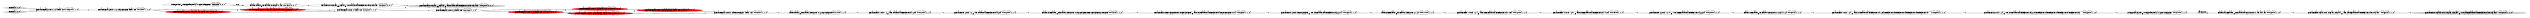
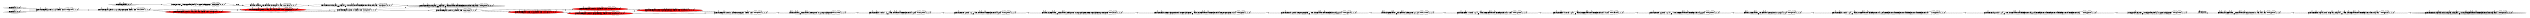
  digraph {
    rankdir=LR
    node [fillcolor=white shape=ellipse style=filled]
    edge [style=bold]
    n1 [label="Assert.assertFalse(\"7 not in (7, 8, 9( => false\",structEvaluator.eval(TestHelpers.Row.of(7,8,null,TestHelpers.Row.of(TestHelpers.Row.of(TestHelpers.Row.of(TestHelpers.Row.of(7)))))))@@@22@@@['1', '1', '0']"]
    n2 [label="Assert.assertTrue(\"6 not in (7, 8, 9( => true\",structEvaluator.eval(TestHelpers.Row.of(6,8,null,TestHelpers.Row.of(TestHelpers.Row.of(TestHelpers.Row.of(TestHelpers.Row.of(6)))))))@@@23@@@['1', '1', '0']"]
    n3 [label="Assert.assertFalse(\"utf8(abc) not in (string(abc), string(abd)( => false\",charSeqEvaluator.eval(TestHelpers.Row.of(new Utf8(\"abc\"))))@@@26@@@['1', '1', '0']"]
    n4 [fillcolor=lightgray label="Assert.assertTrue(\"utf8(abcd) not in (string(abc), string(abd)( => true\",charSeqEvaluator.eval(TestHelpers.Row.of(new Utf8(\"abcd\"))))@@@27@@@['1', '1', '0']"]
    n5 [label="Evaluator integerEvaluator = new Evaluator(STRUCT,notIn(\"y\",7,8,9.1))@@@17@@@['1', '1', '0']"]
    n6 [label="Assert.assertFalse(\"7.0 not in (7, 8, 9( => false\",integerEvaluator.eval(TestHelpers.Row.of(0,7.0,null)))@@@18@@@['1', '1', '0']"]
    n7 [label="StructType struct = StructType.of(required(34,\"s\",Types.StringType.get()))@@@3@@@['0', '0', '1']"]
    n8 [label="Evaluator evaluator = new Evaluator(struct,equal(\"s\",\"abc\"))@@@4@@@['0', '0', '1']"]
+   n9 [fillcolor=lightgray label="testCharSeqValue['0', '0', '1']" shape=diamond]
    n10 [fillcolor=red label="Assert.assertEquals(2,notIn(\"s\",5,5).literals().size())@@@8@@@['0', '1', '0']"]
    n11 [fillcolor=red label="Assert.assertEquals(2,notIn(\"s\",Arrays.asList(5,5)).literals().size())@@@9@@@['0', '1', '0']"]
    n12 [label="StructType charSeqStruct = StructType.of(required(34,\"s\",Types.StringType.get()))@@@24@@@['1', '1', '0']"]
    n13 [label="Evaluator charSeqEvaluator = new Evaluator(charSeqStruct,notIn(\"s\",\"abc\",\"abd\",\"abc\"))@@@25@@@['1', '1', '0']"]
    n14 [label="Evaluator structEvaluator = new Evaluator(STRUCT,notIn(\"s1.s2.s3.s4.i\",7,8,9))@@@21@@@['1', '1', '0']"]
    n15 [fillcolor=red label="Assert.assertEquals(1,notIn(\"s\",Arrays.asList(5,5)).literals().size())@@@9@@@['1', '0', '0']"]
    n16 [label="Assert.assertEquals(0,notIn(\"s\",Collections.emptyList()).literals().size())@@@10@@@['1', '1', '0']"]
    n17 [label="Assert.assertTrue(\"6.8 not in (7, 8, 9.1( => true\",integerEvaluator.eval(TestHelpers.Row.of(6,6.8,null)))@@@20@@@['1', '1', '0']"]
    n18 [label="Assert.assertTrue(\"string(abc) == utf8(abc) => true\",evaluator.eval(TestHelpers.Row.of(new Utf8(\"abc\"))))@@@5@@@['0', '0', '1']"]
    n19 [label="Assert.assertTrue(\"6 not_in (Integer.MAX_VALUE( => true\",intSetEvaluator.eval(TestHelpers.Row.of(6,6.8,null)))@@@16@@@['1', '1', '0']"]
    n20 [label="Assert.assertFalse(\"9.1 not in (7, 8, 9.1( => false\",integerEvaluator.eval(TestHelpers.Row.of(7,9.1,null)))@@@19@@@['1', '1', '0']"]
    n21 [label="Evaluator evaluator = new Evaluator(STRUCT,notIn(\"x\",7,8,Long.MAX_VALUE))@@@11@@@['1', '1', '0']"]
    n22 [fillcolor=red label="Assert.assertEquals(1,notIn(\"s\",5,5).literals().size())@@@8@@@['1', '0', '0']"]
    n23 [fillcolor=lightgray label="Assert.assertFalse(\"string(abc) == utf8(abcd) => false\",evaluator.eval(TestHelpers.Row.of(new Utf8(\"abcd\"))))@@@6@@@['0', '0', '1']"]
    n24 [label="Assert.assertEquals(3,notIn(\"s\",7,8.1,Long.MAX_VALUE).literals().size())@@@4@@@['1', '1', '0']"]
    n25 [fillcolor=red label="Assert.assertEquals(3,notIn(\"s\",\"abc\",\"abd\",\"abc\").literals().size())@@@5@@@['0', '1', '0']"]
    n26 [fillcolor=red label="Assert.assertEquals(2,notIn(\"s\",\"abc\",\"abd\",\"abc\").literals().size())@@@5@@@['1', '0', '0']"]
    n27 [label="Assert.assertFalse(\"Integer.MAX_VALUE not_in (Integer.MAX_VALUE( => false\",intSetEvaluator.eval(TestHelpers.Row.of(Integer.MAX_VALUE,7.0,null)))@@@15@@@['1', '1', '0']"]
    n28 [label="Assert.assertFalse(\"7 not in (7, 8( => false\",evaluator.eval(TestHelpers.Row.of(7,8,null)))@@@12@@@['1', '1', '0']"]
    n29 [label="Assert.assertTrue(\"6 not in (7, 8( => true\",evaluator.eval(TestHelpers.Row.of(9,8,null)))@@@13@@@['1', '1', '0']"]
    n30 [label="Assert.assertEquals(0,notIn(\"s\").literals().size())@@@6@@@['1', '1', '0']"]
    n31 [label="Assert.assertEquals(1,notIn(\"s\",5).literals().size())@@@7@@@['1', '1', '0']"]
    n32 [fillcolor=lightgray label="testNotIn['0', '1', '0']" shape=diamond]
    n33 [label="Assert.assertEquals(3,notIn(\"s\",7,8,9).literals().size())@@@3@@@['1', '1', '0']"]
    n34 [label="Evaluator intSetEvaluator = new Evaluator(STRUCT,notIn(\"x\",Long.MAX_VALUE,Integer.MAX_VALUE,Long.MIN_VALUE))@@@14@@@['1', '1', '0']"]
    n35 [fillcolor=lightgray label="testNotIn['1', '0', '0']" shape=diamond]
    n1 -> n2
    n2 -> n12
    n3 -> n4
    n5 -> n6
    n6 -> n20
    n7 -> n8 [label=struct style=solid]
    n7 -> n8
    n8 -> n18
+   n9 -> n7
    n10 -> n11
    n11 -> n16
    n12 -> n13 [label=charSeqStruct style=solid]
    n12 -> n13
    n13 -> n3
    n14 -> n1
    n15 -> n11 [label=0 style=dashed]
    n15 -> n16
    n16 -> n21
    n17 -> n14
    n18 -> n23
    n19 -> n5
    n20 -> n17
    n21 -> n28
    n22 -> n10 [label=0 style=dashed]
    n22 -> n15
    n24 -> n25
    n24 -> n26
    n25 -> n30
    n26 -> n25 [label=0 style=dashed]
    n26 -> n30
    n27 -> n19
    n28 -> n29
    n29 -> n34
    n30 -> n23 [label=0 style=dashed]
    n30 -> n31
    n31 -> n10
    n31 -> n22
    n32 -> n33
    n33 -> n24
    n34 -> n27
    n35 -> n33
  }
